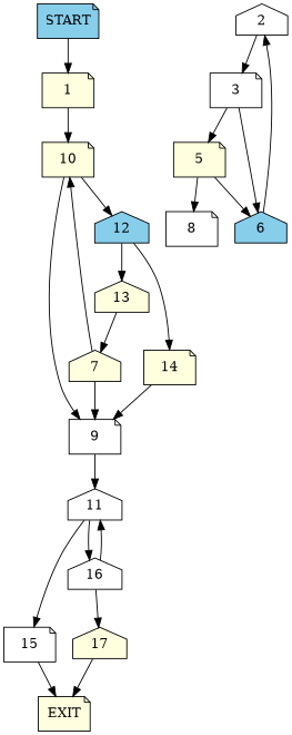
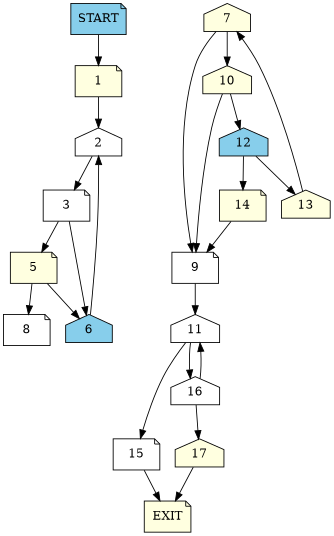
  digraph {
    node [fillcolor=lightyellow shape=note style=filled]
    n1 [fillcolor=skyblue label=START]
    1
    2 [fillcolor=white shape=house]
    n4 [label=EXIT]
    3 [fillcolor=white]
    5
    6 [fillcolor=skyblue shape=house]
    8 [fillcolor=white]
    7 [shape=house]
    9 [fillcolor=white]
-   10
+   10 [shape=house]
    11 [fillcolor=white shape=house]
    12 [fillcolor=skyblue shape=house]
    15 [fillcolor=white]
    16 [fillcolor=white shape=house]
    13 [shape=house]
    14
    17 [shape=house]
    n1 -> 1
-   1 -> 10
+   1 -> 2
    2 -> 3
    3 -> 5
    3 -> 6
    5 -> 6
    5 -> 8
    6 -> 2
    7 -> 9
    7 -> 10
    9 -> 11
    10 -> 9
    10 -> 12
    11 -> 15
    11 -> 16
    12 -> 13
    12 -> 14
    15 -> n4
    16 -> 11
    16 -> 17
    13 -> 7
    14 -> 9
    17 -> n4
  }
